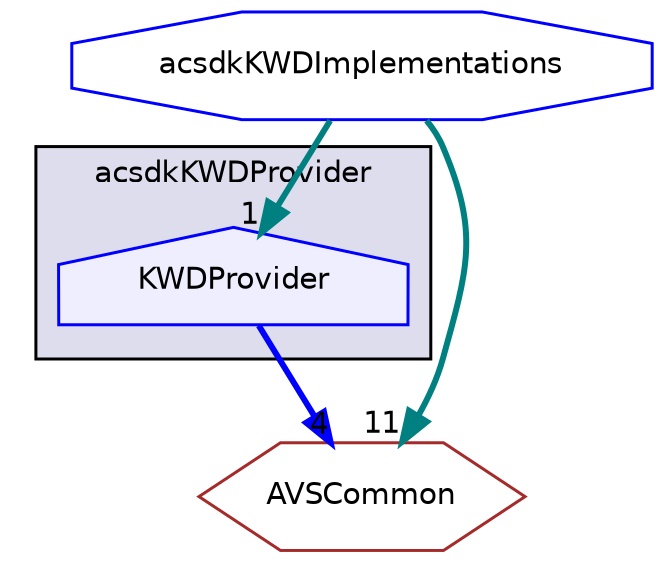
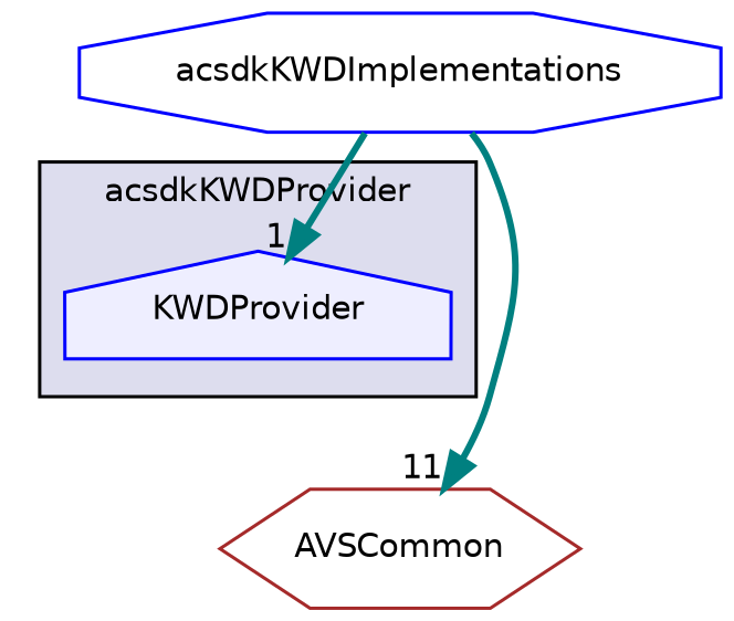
  digraph {
    compound=true
    node [color=blue fillcolor=white fontname=Helvetica fontsize=10 style=filled]
    edge [color=teal labeldistance=1.5 labelfontname=Helvetica labelfontsize=10 style=bold]
    n1 [fillcolor="#eeeeff" label=KWDProvider pencolor=black shape=house]
    n2 [color=brown label=AVSCommon shape=hexagon]
    n3 [label=acsdkKWDImplementations shape=octagon]
    subgraph cluster_1 {
      bgcolor="#ddddee"
      fontname=Helvetica
      fontsize=10
      label=acsdkKWDProvider
      pencolor=black
      n1
    }
-   n1 -> n2 [color=blue headlabel=4]
    n3 -> n1 [headlabel=1]
    n3 -> n2 [headlabel=11]
  }
